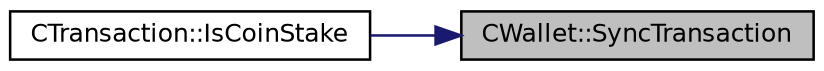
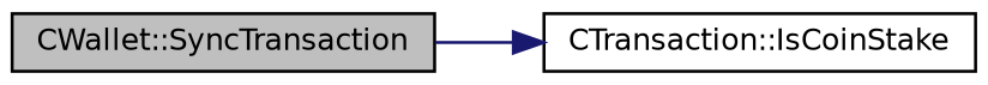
  digraph {
    rankdir=LR
    node [color=black fontname=Helvetica fontsize=10 shape=record style=filled]
    n1 [fillcolor=grey75 fontcolor=black height=0.2 label="CWallet::SyncTransaction" width=0.4]
    n2 [fillcolor=white height=0.2 label="CTransaction::IsCoinStake" width=0.4]
-   n2 -> n1 [color=midnightblue fontname=Helvetica fontsize=10 labelfontname=Helvetica labelfontsize=10 style=solid]
+   n1 -> n2 [color=midnightblue fontname=Helvetica fontsize=10 labelfontname=Helvetica labelfontsize=10 style=solid]
  }
